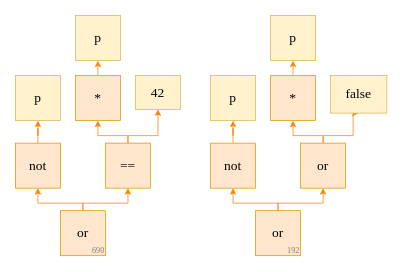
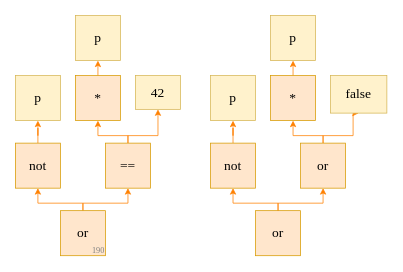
  <mxCell id="0" />
  <mxCell id="1" parent="0" />
  <mxCell id="2" value="p" style="rounded=0;whiteSpace=wrap;html=1;fontSize=18;fontFamily=IBM Plex Mono;fontSource=https%3A%2F%2Ffonts.googleapis.com%2Fcss%3Ffamily%3DIBM%2BPlex%2BMono;fillColor=#fff2cc;strokeColor=#d6b656;" parent="1" vertex="1"><mxGeometry x="20" y="100" width="60" height="60" as="geometry" /></mxCell>
  <mxCell id="3" value="" style="edgeStyle=orthogonalEdgeStyle;rounded=0;orthogonalLoop=1;jettySize=auto;html=1;fontSize=18;fontFamily=IBM Plex Mono;fontSource=https%3A%2F%2Ffonts.googleapis.com%2Fcss%3Ffamily%3DIBM%2BPlex%2BMono;strokeColor=#FF8000;" parent="1" source="4" target="2" edge="1"><mxGeometry relative="1" as="geometry" /></mxCell>
  <mxCell id="4" value="not" style="rounded=0;whiteSpace=wrap;html=1;fontSize=18;fontFamily=IBM Plex Mono;fontSource=https%3A%2F%2Ffonts.googleapis.com%2Fcss%3Ffamily%3DIBM%2BPlex%2BMono;fillColor=#ffe6cc;strokeColor=#d79b00;" parent="1" vertex="1"><mxGeometry x="20" y="190" width="60" height="60" as="geometry" /></mxCell>
  <mxCell id="5" style="edgeStyle=orthogonalEdgeStyle;rounded=0;orthogonalLoop=1;jettySize=auto;html=1;exitX=0.5;exitY=0;exitDx=0;exitDy=0;entryX=0.5;entryY=1;entryDx=0;entryDy=0;fontSize=18;fontFamily=IBM Plex Mono;fontSource=https%3A%2F%2Ffonts.googleapis.com%2Fcss%3Ffamily%3DIBM%2BPlex%2BMono;strokeColor=#FF8000;" parent="1" source="28" target="4" edge="1"><mxGeometry relative="1" as="geometry"><Array as="points"><mxPoint x="110" y="270" /><mxPoint x="50" y="270" /></Array></mxGeometry></mxCell>
  <mxCell id="6" style="edgeStyle=orthogonalEdgeStyle;rounded=0;orthogonalLoop=1;jettySize=auto;html=1;exitX=0.5;exitY=0;exitDx=0;exitDy=0;entryX=0.5;entryY=1;entryDx=0;entryDy=0;fontSize=18;fontFamily=IBM Plex Mono;fontSource=https%3A%2F%2Ffonts.googleapis.com%2Fcss%3Ffamily%3DIBM%2BPlex%2BMono;strokeColor=#FF8000;" parent="1" source="28" target="9" edge="1"><mxGeometry relative="1" as="geometry"><Array as="points"><mxPoint x="110" y="270" /><mxPoint x="170" y="270" /></Array></mxGeometry></mxCell>
  <mxCell id="7" style="edgeStyle=orthogonalEdgeStyle;rounded=0;orthogonalLoop=1;jettySize=auto;html=1;exitX=0.5;exitY=0;exitDx=0;exitDy=0;entryX=0.5;entryY=1;entryDx=0;entryDy=0;fontSize=18;fontFamily=IBM Plex Mono;fontSource=https%3A%2F%2Ffonts.googleapis.com%2Fcss%3Ffamily%3DIBM%2BPlex%2BMono;strokeColor=#FF8000;" parent="1" source="9" target="11" edge="1"><mxGeometry relative="1" as="geometry"><Array as="points"><mxPoint x="170" y="180" /><mxPoint x="130" y="180" /></Array></mxGeometry></mxCell>
  <mxCell id="8" style="edgeStyle=orthogonalEdgeStyle;rounded=0;orthogonalLoop=1;jettySize=auto;html=1;exitX=0.5;exitY=0;exitDx=0;exitDy=0;entryX=0.5;entryY=1;entryDx=0;entryDy=0;fontSize=18;fontFamily=IBM Plex Mono;fontSource=https%3A%2F%2Ffonts.googleapis.com%2Fcss%3Ffamily%3DIBM%2BPlex%2BMono;strokeColor=#FF8000;" parent="1" source="9" target="12" edge="1"><mxGeometry relative="1" as="geometry"><Array as="points"><mxPoint x="170" y="180" /><mxPoint x="210" y="180" /></Array></mxGeometry></mxCell>
  <mxCell id="9" value="==" style="rounded=0;whiteSpace=wrap;html=1;fontSize=18;fontFamily=IBM Plex Mono;fontSource=https%3A%2F%2Ffonts.googleapis.com%2Fcss%3Ffamily%3DIBM%2BPlex%2BMono;fillColor=#ffe6cc;strokeColor=#d79b00;" parent="1" vertex="1"><mxGeometry x="140" y="190" width="60" height="60" as="geometry" /></mxCell>
  <mxCell id="10" style="edgeStyle=orthogonalEdgeStyle;rounded=0;orthogonalLoop=1;jettySize=auto;html=1;exitX=0.5;exitY=0;exitDx=0;exitDy=0;entryX=0.5;entryY=1;entryDx=0;entryDy=0;fontSize=18;fontFamily=IBM Plex Mono;fontSource=https%3A%2F%2Ffonts.googleapis.com%2Fcss%3Ffamily%3DIBM%2BPlex%2BMono;strokeColor=#FF8000;" parent="1" source="11" target="13" edge="1"><mxGeometry relative="1" as="geometry"><mxPoint x="130" y="60" as="targetPoint" /></mxGeometry></mxCell>
  <mxCell id="11" value="*" style="rounded=0;whiteSpace=wrap;html=1;fontSize=18;fontFamily=IBM Plex Mono;fontSource=https%3A%2F%2Ffonts.googleapis.com%2Fcss%3Ffamily%3DIBM%2BPlex%2BMono;fillColor=#ffe6cc;strokeColor=#d79b00;" parent="1" vertex="1"><mxGeometry x="100" y="100" width="60" height="60" as="geometry" /></mxCell>
  <mxCell id="12" value="42" style="rounded=0;whiteSpace=wrap;html=1;fontSize=18;fontFamily=IBM Plex Mono;fontSource=https%3A%2F%2Ffonts.googleapis.com%2Fcss%3Ffamily%3DIBM%2BPlex%2BMono;fillColor=#fff2cc;strokeColor=#d6b656;" parent="1" vertex="1"><mxGeometry x="180" y="100" width="60" height="45" as="geometry" /></mxCell>
  <mxCell id="13" value="p" style="rounded=0;whiteSpace=wrap;html=1;fontSize=18;fontFamily=IBM Plex Mono;fontSource=https%3A%2F%2Ffonts.googleapis.com%2Fcss%3Ffamily%3DIBM%2BPlex%2BMono;fillColor=#fff2cc;strokeColor=#d6b656;" parent="1" vertex="1"><mxGeometry x="100" y="20" width="60" height="60" as="geometry" /></mxCell>
  <mxCell id="14" style="edgeStyle=orthogonalEdgeStyle;rounded=0;orthogonalLoop=1;jettySize=auto;html=1;exitX=0.5;exitY=0;exitDx=0;exitDy=0;entryX=0.5;entryY=1;entryDx=0;entryDy=0;fontSize=18;strokeColor=#FF8000;" parent="1" source="26" target="18" edge="1"><mxGeometry relative="1" as="geometry"><Array as="points"><mxPoint x="430" y="180" /><mxPoint x="390" y="180" /></Array></mxGeometry></mxCell>
  <mxCell id="15" style="edgeStyle=orthogonalEdgeStyle;rounded=0;orthogonalLoop=1;jettySize=auto;html=1;exitX=0.5;exitY=0;exitDx=0;exitDy=0;entryX=0.5;entryY=1;entryDx=0;entryDy=0;fontSize=18;strokeColor=#FF8000;" parent="1" source="26" target="20" edge="1"><mxGeometry relative="1" as="geometry"><Array as="points"><mxPoint x="430" y="180" /><mxPoint x="470" y="180" /></Array></mxGeometry></mxCell>
  <mxCell id="16" style="edgeStyle=orthogonalEdgeStyle;rounded=0;orthogonalLoop=1;jettySize=auto;html=1;exitX=0.5;exitY=0;exitDx=0;exitDy=0;entryX=0.5;entryY=1;entryDx=0;entryDy=0;fontSize=18;strokeColor=#FF8000;" parent="1" source="22" target="26" edge="1"><mxGeometry relative="1" as="geometry"><Array as="points"><mxPoint x="370" y="270" /><mxPoint x="430" y="270" /></Array></mxGeometry></mxCell>
  <mxCell id="17" style="edgeStyle=orthogonalEdgeStyle;rounded=0;orthogonalLoop=1;jettySize=auto;html=1;exitX=0.5;exitY=0;exitDx=0;exitDy=0;entryX=0.5;entryY=1;entryDx=0;entryDy=0;fontSize=18;fontFamily=IBM Plex Mono;fontSource=https%3A%2F%2Ffonts.googleapis.com%2Fcss%3Ffamily%3DIBM%2BPlex%2BMono;strokeColor=#FF8000;" parent="1" source="18" target="19" edge="1"><mxGeometry relative="1" as="geometry"><mxPoint x="390" y="60" as="targetPoint" /></mxGeometry></mxCell>
  <mxCell id="18" value="*" style="rounded=0;whiteSpace=wrap;html=1;fontSize=18;fontFamily=IBM Plex Mono;fontSource=https%3A%2F%2Ffonts.googleapis.com%2Fcss%3Ffamily%3DIBM%2BPlex%2BMono;fillColor=#ffe6cc;strokeColor=#d79b00;" parent="1" vertex="1"><mxGeometry x="360" y="100" width="60" height="60" as="geometry" /></mxCell>
  <mxCell id="19" value="p" style="rounded=0;whiteSpace=wrap;html=1;fontSize=18;fontFamily=IBM Plex Mono;fontSource=https%3A%2F%2Ffonts.googleapis.com%2Fcss%3Ffamily%3DIBM%2BPlex%2BMono;fillColor=#fff2cc;strokeColor=#d6b656;" parent="1" vertex="1"><mxGeometry x="360" y="20" width="60" height="60" as="geometry" /></mxCell>
  <mxCell id="20" value="false" style="rounded=0;whiteSpace=wrap;html=1;fontSize=18;fontFamily=IBM Plex Mono;fontSource=https%3A%2F%2Ffonts.googleapis.com%2Fcss%3Ffamily%3DIBM%2BPlex%2BMono;fillColor=#fff2cc;strokeColor=#d6b656;" parent="1" vertex="1"><mxGeometry x="440" y="100" width="75" height="50" as="geometry" /></mxCell>
  <mxCell id="21" value="" style="group" parent="1" vertex="1" connectable="0"><mxGeometry x="340" y="280" width="60" height="60" as="geometry" /></mxCell>
  <mxCell id="22" value="or" style="rounded=0;whiteSpace=wrap;html=1;fontSize=18;fontFamily=IBM Plex Mono;fontSource=https%3A%2F%2Ffonts.googleapis.com%2Fcss%3Ffamily%3DIBM%2BPlex%2BMono;fillColor=#ffe6cc;strokeColor=#d79b00;" parent="21" vertex="1"><mxGeometry width="60" height="60" as="geometry" /></mxCell>
- <mxCell id="23" value="&lt;font style=&quot;font-size: 11px;&quot;&gt;192&lt;br&gt;&lt;/font&gt;" style="text;html=1;align=right;verticalAlign=bottom;resizable=0;points=[];autosize=1;strokeColor=none;fillColor=none;fontSize=11;fontFamily=IBM Plex Mono;fontSource=https%3A%2F%2Ffonts.googleapis.com%2Fcss%3Ffamily%3DIBM%2BPlex%2BMono;labelPosition=center;verticalLabelPosition=middle;fontColor=#808080;container=1;spacing=0;labelBackgroundColor=none;spacingRight=2;" parent="21" vertex="1"><mxGeometry x="20" y="40" width="40" height="20" as="geometry" /></mxCell>
  <mxCell id="24" value="" style="group" parent="1" vertex="1" connectable="0"><mxGeometry x="400" y="190" width="60" height="60" as="geometry" /></mxCell>
  <mxCell id="25" value="" style="group" vertex="1" connectable="0" parent="24"><mxGeometry width="60" height="60" as="geometry" /></mxCell>
  <mxCell id="26" value="or" style="rounded=0;whiteSpace=wrap;html=1;fontSize=18;fontFamily=IBM Plex Mono;fontSource=https%3A%2F%2Ffonts.googleapis.com%2Fcss%3Ffamily%3DIBM%2BPlex%2BMono;fillColor=#ffe6cc;strokeColor=#d79b00;" parent="25" vertex="1"><mxGeometry width="60" height="60" as="geometry" /></mxCell>
  <mxCell id="27" value="" style="group" vertex="1" connectable="0" parent="1"><mxGeometry x="80" y="280" width="60" height="60" as="geometry" /></mxCell>
  <mxCell id="28" value="or" style="rounded=0;whiteSpace=wrap;html=1;fontSize=18;fontFamily=IBM Plex Mono;fontSource=https%3A%2F%2Ffonts.googleapis.com%2Fcss%3Ffamily%3DIBM%2BPlex%2BMono;fillColor=#ffe6cc;strokeColor=#d79b00;" parent="27" vertex="1"><mxGeometry width="60" height="60" as="geometry" /></mxCell>
- <mxCell id="29" value="&lt;font style=&quot;font-size: 11px;&quot;&gt;690&lt;/font&gt;" style="text;html=1;align=right;verticalAlign=bottom;resizable=0;points=[];autosize=1;strokeColor=none;fillColor=none;fontSize=11;fontFamily=IBM Plex Mono;fontSource=https%3A%2F%2Ffonts.googleapis.com%2Fcss%3Ffamily%3DIBM%2BPlex%2BMono;labelPosition=center;verticalLabelPosition=middle;fontColor=#808080;container=1;spacing=0;labelBackgroundColor=none;spacingRight=2;" parent="27" vertex="1"><mxGeometry x="20" y="40" width="40" height="20" as="geometry" /></mxCell>
+ <mxCell id="29" value="&lt;font style=&quot;font-size: 11px;&quot;&gt;190&lt;/font&gt;" style="text;html=1;align=right;verticalAlign=bottom;resizable=0;points=[];autosize=1;strokeColor=none;fillColor=none;fontSize=11;fontFamily=IBM Plex Mono;fontSource=https%3A%2F%2Ffonts.googleapis.com%2Fcss%3Ffamily%3DIBM%2BPlex%2BMono;labelPosition=center;verticalLabelPosition=middle;fontColor=#808080;container=1;spacing=0;labelBackgroundColor=none;spacingRight=2;" parent="27" vertex="1"><mxGeometry x="20" y="40" width="40" height="20" as="geometry" /></mxCell>
  <mxCell id="30" value="p" style="rounded=0;whiteSpace=wrap;html=1;fontSize=18;fontFamily=IBM Plex Mono;fontSource=https%3A%2F%2Ffonts.googleapis.com%2Fcss%3Ffamily%3DIBM%2BPlex%2BMono;fillColor=#fff2cc;strokeColor=#d6b656;" vertex="1" parent="1"><mxGeometry x="280" y="100" width="60" height="60" as="geometry" /></mxCell>
  <mxCell id="31" value="" style="edgeStyle=orthogonalEdgeStyle;rounded=0;orthogonalLoop=1;jettySize=auto;html=1;fontSize=18;fontFamily=IBM Plex Mono;fontSource=https%3A%2F%2Ffonts.googleapis.com%2Fcss%3Ffamily%3DIBM%2BPlex%2BMono;strokeColor=#FF8000;" edge="1" parent="1" source="32" target="30"><mxGeometry relative="1" as="geometry" /></mxCell>
  <mxCell id="32" value="not" style="rounded=0;whiteSpace=wrap;html=1;fontSize=18;fontFamily=IBM Plex Mono;fontSource=https%3A%2F%2Ffonts.googleapis.com%2Fcss%3Ffamily%3DIBM%2BPlex%2BMono;fillColor=#ffe6cc;strokeColor=#d79b00;" vertex="1" parent="1"><mxGeometry x="280" y="190" width="60" height="60" as="geometry" /></mxCell>
  <mxCell id="33" style="edgeStyle=orthogonalEdgeStyle;rounded=0;orthogonalLoop=1;jettySize=auto;html=1;exitX=0.5;exitY=0;exitDx=0;exitDy=0;entryX=0.5;entryY=1;entryDx=0;entryDy=0;fontSize=18;strokeColor=#FF8000;" edge="1" parent="1" source="22" target="32"><mxGeometry relative="1" as="geometry"><Array as="points"><mxPoint x="370" y="270" /><mxPoint x="310" y="270" /></Array><mxPoint x="160" y="310" as="sourcePoint" /><mxPoint x="220" y="280" as="targetPoint" /></mxGeometry></mxCell>
